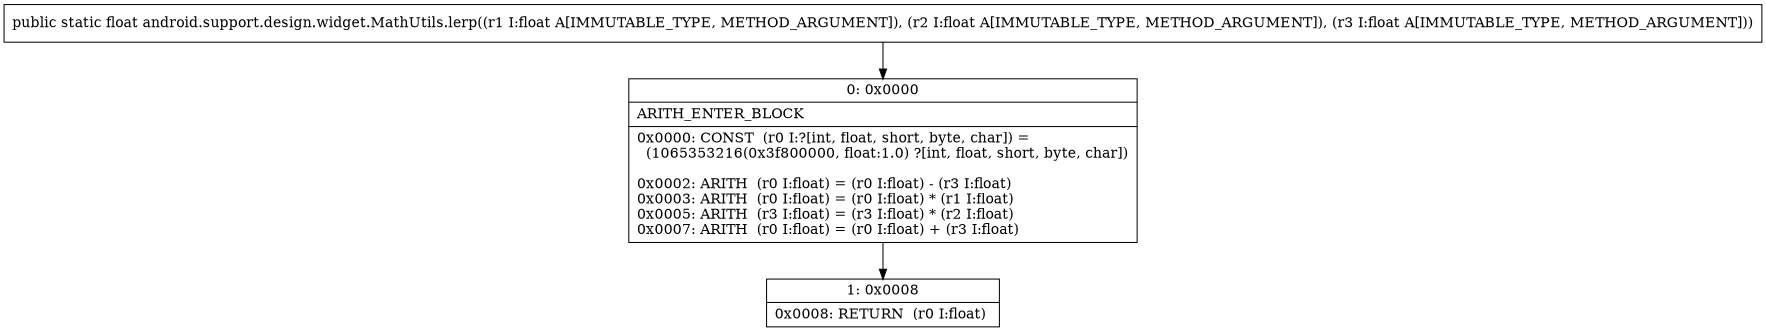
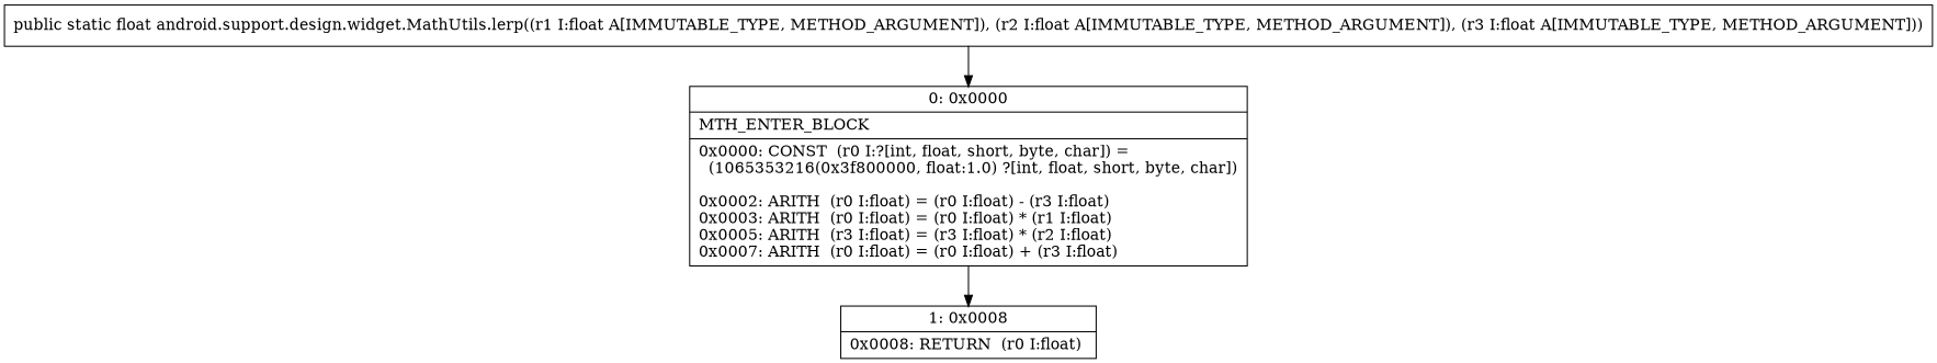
  digraph {
    node [shape=record]
-   n1 [label="{0\:\ 0x0000|ARITH_ENTER_BLOCK\l|0x0000: CONST  (r0 I:?[int, float, short, byte, char]) = \l  (1065353216(0x3f800000, float:1.0) ?[int, float, short, byte, char])\l \l0x0002: ARITH  (r0 I:float) = (r0 I:float) \- (r3 I:float) \l0x0003: ARITH  (r0 I:float) = (r0 I:float) * (r1 I:float) \l0x0005: ARITH  (r3 I:float) = (r3 I:float) * (r2 I:float) \l0x0007: ARITH  (r0 I:float) = (r0 I:float) + (r3 I:float) \l}"]
+   n1 [label="{0\:\ 0x0000|MTH_ENTER_BLOCK\l|0x0000: CONST  (r0 I:?[int, float, short, byte, char]) = \l  (1065353216(0x3f800000, float:1.0) ?[int, float, short, byte, char])\l \l0x0002: ARITH  (r0 I:float) = (r0 I:float) \- (r3 I:float) \l0x0003: ARITH  (r0 I:float) = (r0 I:float) * (r1 I:float) \l0x0005: ARITH  (r3 I:float) = (r3 I:float) * (r2 I:float) \l0x0007: ARITH  (r0 I:float) = (r0 I:float) + (r3 I:float) \l}"]
    n2 [label="{1\:\ 0x0008|0x0008: RETURN  (r0 I:float) \l}"]
    n3 [label="{public static float android.support.design.widget.MathUtils.lerp((r1 I:float A[IMMUTABLE_TYPE, METHOD_ARGUMENT]), (r2 I:float A[IMMUTABLE_TYPE, METHOD_ARGUMENT]), (r3 I:float A[IMMUTABLE_TYPE, METHOD_ARGUMENT])) }"]
    n1 -> n2
    n3 -> n1
  }
